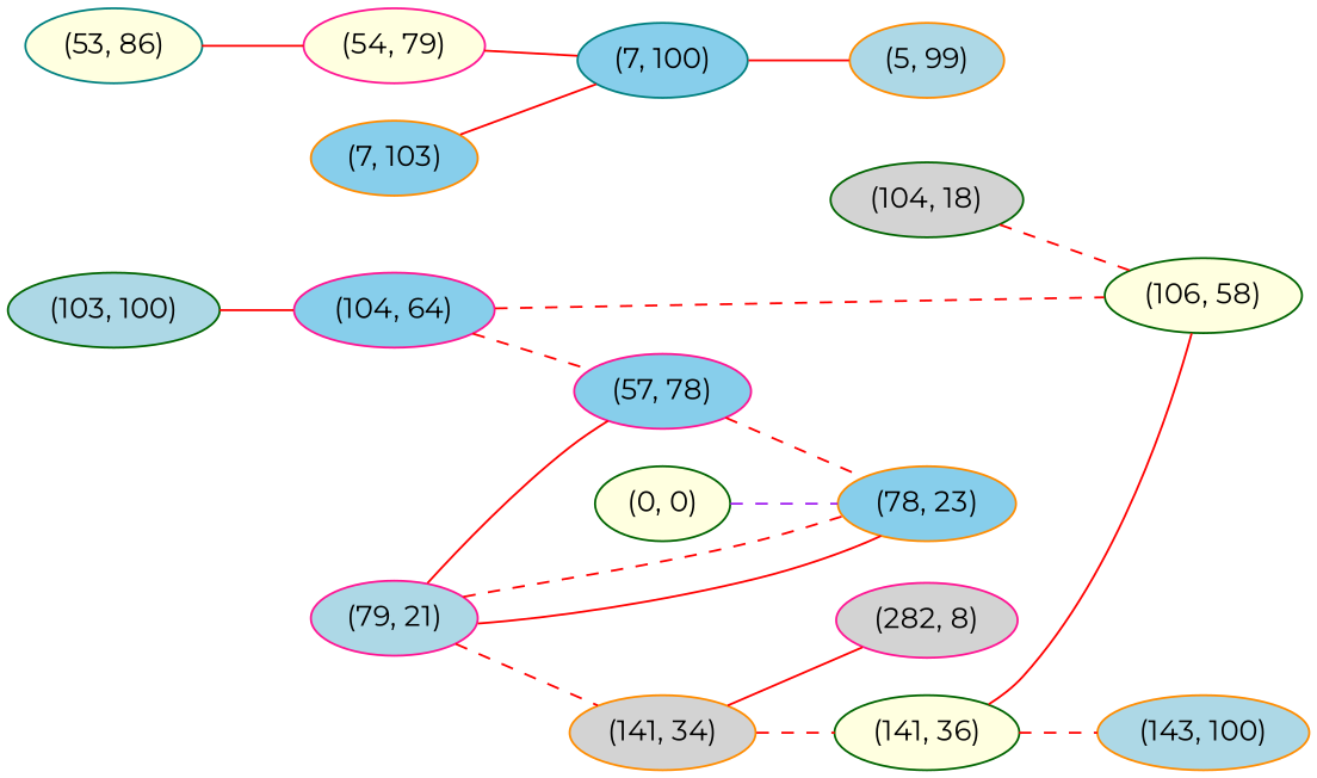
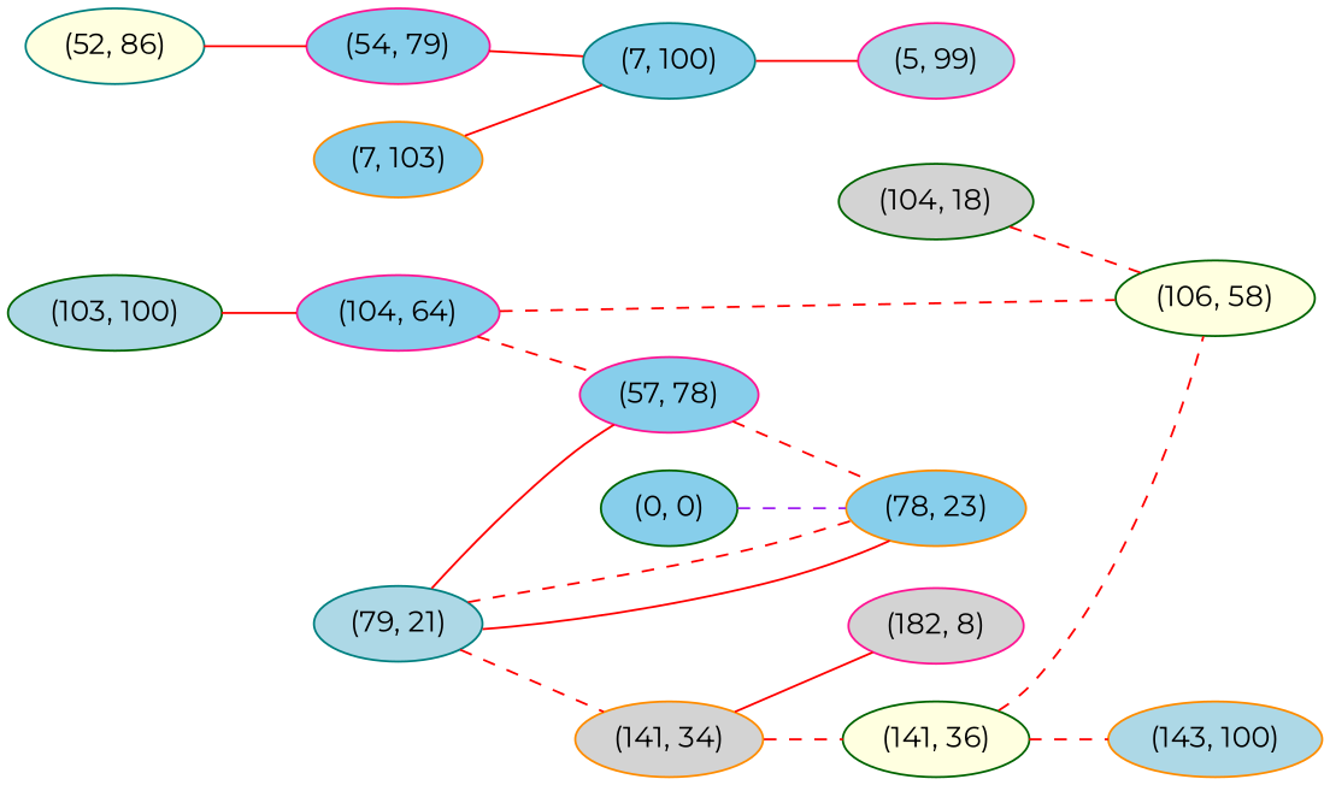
  graph {
    fontname=Montserrat
    rankdir=LR
    node [color=darkgreen fillcolor=skyblue fontname=Montserrat style=filled]
    edge [color=red fontname=Montserrat style=solid weight=1]
    "(103, 100)" [fillcolor=lightblue]
    "(104, 64)" [color=deeppink]
    "(106, 58)" [fillcolor=lightyellow]
    "(57, 78)" [color=deeppink]
-   "(79, 21)" [color=deeppink fillcolor=lightblue]
+   "(79, 21)" [color=teal fillcolor=lightblue]
    "(141, 34)" [color=darkorange fillcolor=lightgrey]
    "(78, 23)" [color=darkorange]
    "(141, 36)" [fillcolor=lightyellow]
-   "(182, 8)" [color=deeppink fillcolor=lightgrey label="(282, 8)"]
+   "(182, 8)" [color=deeppink fillcolor=lightgrey]
    "(143, 100)" [color=darkorange fillcolor=lightblue]
-   "(53, 86)" [color=teal fillcolor=lightyellow]
-   "(54, 79)" [color=deeppink fillcolor=lightyellow]
+   "(53, 86)" [color=teal fillcolor=lightyellow label="(52, 86)"]
+   "(54, 79)" [color=deeppink]
    "(7, 100)" [color=teal]
-   "(5, 99)" [color=darkorange fillcolor=lightblue]
+   "(5, 99)" [color=deeppink fillcolor=lightblue]
    "(7, 103)" [color=darkorange]
-   "(0, 0)" [fillcolor=lightyellow]
+   "(0, 0)"
    "(104, 18)" [fillcolor=lightgrey]
    "(103, 100)" -- "(104, 64)"
    "(104, 64)" -- "(106, 58)" [style=dashed]
    "(104, 64)" -- "(57, 78)" [style=dashed]
    "(57, 78)" -- "(78, 23)" [style=dashed]
    "(79, 21)" -- "(57, 78)"
    "(79, 21)" -- "(141, 34)" [style=dashed]
    "(79, 21)" -- "(78, 23)"
    "(79, 21)" -- "(78, 23)" [style=dashed]
    "(141, 34)" -- "(141, 36)" [style=dashed]
    "(141, 34)" -- "(182, 8)"
-   "(141, 36)" -- "(106, 58)"
+   "(141, 36)" -- "(106, 58)" [style=dashed]
    "(141, 36)" -- "(143, 100)" [style=dashed]
    "(53, 86)" -- "(54, 79)"
    "(54, 79)" -- "(7, 100)"
    "(7, 100)" -- "(5, 99)"
    "(7, 103)" -- "(7, 100)"
    "(0, 0)" -- "(78, 23)" [color=purple style=dashed weight=4]
    "(104, 18)" -- "(106, 58)" [style=dashed]
  }
